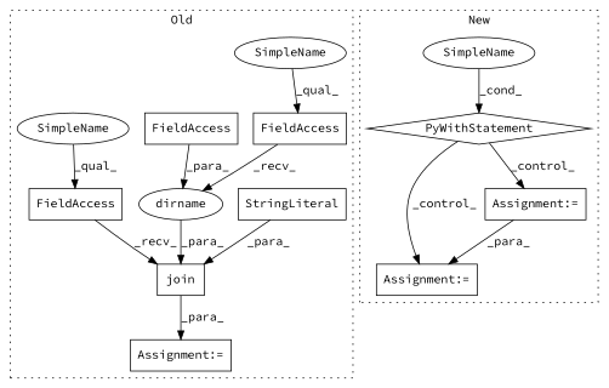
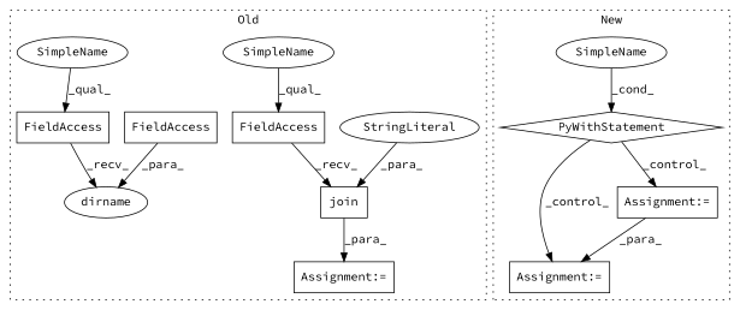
  digraph {
    fontname="Source Code Pro"
    node [a=7 fontname="Source Code Pro" l=1 s=164 shape=box]
    edge [fontname="Source Code Pro"]
    n1 [a=32 l="8,1" label=dirname s="172,198" shape=ellipse]
    n2 [label="Assignment:=" s=232]
    n3 [a=22 l=7 label=FieldAccess]
    n4 [a=22 l=7 label=FieldAccess s=233]
    n5 [a=32 l="5,1" label=join s="241,276"]
    n6 [a=22 l=18 label=FieldAccess s=180]
-   n7 [a=45 l=16 label=StringLiteral s=260]
+   n7 [a=45 l=16 label=StringLiteral s=260 shape=ellipse]
    n8 [a=42 l=2 label=SimpleName s=233 shape=ellipse]
    n9 [a=42 l=2 label=SimpleName shape=ellipse]
    n10 [a=104 l="10,2" label=PyWithStatement s="118,152" shape=diamond]
    n11 [label="Assignment:=" s=185]
    n12 [a=42 label=SimpleName shape=ellipse l="" s=""]
    n13 [l=6 label="Assignment:=" s=167]
    subgraph cluster_1 {
      label=Old
      style=dotted
      n1
      n2
      n3
      n4
      n5
      n6
      n7
      n8
      n9
    }
    subgraph cluster_2 {
      label=New
      style=dotted
      n10
      n11
      n12
      n13
    }
-   n1 -> n5 [label=_para_]
    n3 -> n1 [label=_recv_]
    n4 -> n5 [label=_recv_]
    n5 -> n2 [label=_para_]
    n6 -> n1 [label=_para_]
    n7 -> n5 [label=_para_]
    n8 -> n4 [label=_qual_]
    n9 -> n3 [label=_qual_]
    n10 -> n11 [label=_control_]
    n10 -> n13 [label=_control_]
    n12 -> n10 [label=_cond_]
    n13 -> n11 [label=_para_]
  }
